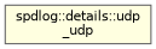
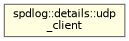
  digraph {
    rankdir=LR
-   n1 [color=grey40 fillcolor=lightyellow fontname=Helvetica fontsize=10 height=0.2 label="spdlog::details::udp\l_udp" shape=box style=filled width=0.4]
+   n1 [color=grey40 fillcolor=lightyellow fontname=Helvetica fontsize=10 height=0.2 label="spdlog::details::udp\l_client" shape=box style=filled width=0.4]
  }
